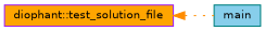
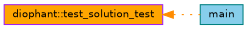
  digraph {
    rankdir=LR
    node [fontname=Helvetica fontsize=10 shape=record style=filled]
-   n1 [color=purple fillcolor=orange fontcolor=black height=0.2 label="diophant::test_solution_file" width=0.4]
+   n1 [color=purple fillcolor=orange fontcolor=black height=0.2 label="diophant::test_solution_test" width=0.4]
    n2 [color=teal fillcolor=skyblue height=0.2 label=main width=0.4]
    n1 -> n2 [color=darkorange dir=back fontname=Helvetica fontsize=10 labelfontname=Helvetica labelfontsize=10 style=dotted]
  }
